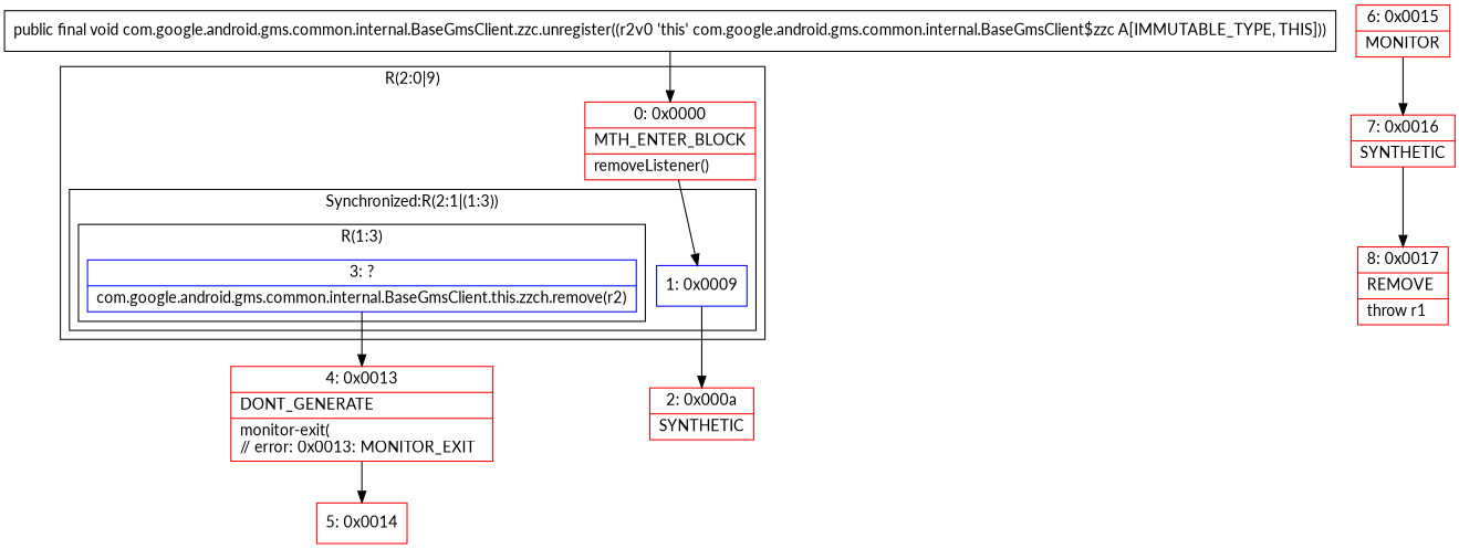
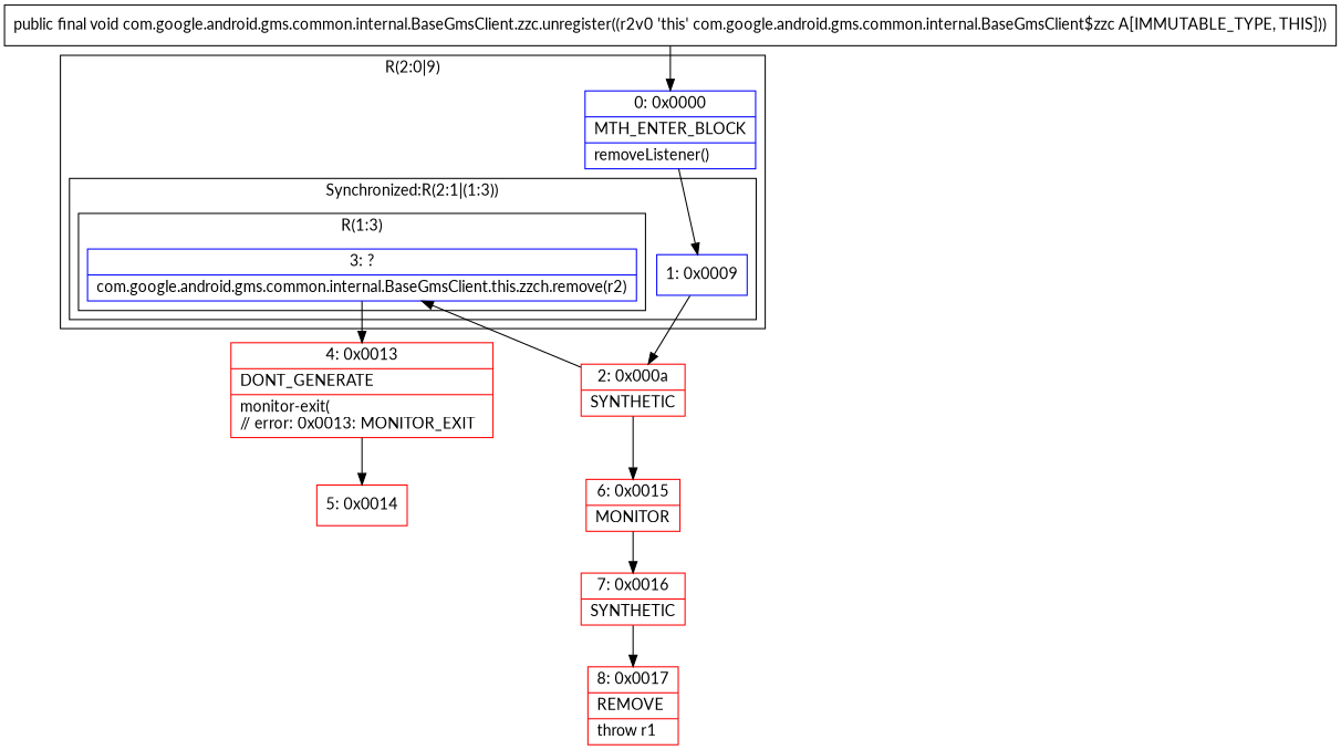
  digraph {
    fontname=Lato
    node [color=red fontname=Lato shape=record]
    edge [fontname=Lato]
    n1 [color=blue label="{3\:\ ?|com.google.android.gms.common.internal.BaseGmsClient.this.zzch.remove(r2)\l}"]
    n2 [color=blue label="{1\:\ 0x0009}"]
-   n3 [label="{0\:\ 0x0000|MTH_ENTER_BLOCK\l|removeListener()\l}"]
+   n3 [color=blue label="{0\:\ 0x0000|MTH_ENTER_BLOCK\l|removeListener()\l}"]
    n4 [label="{4\:\ 0x0013|DONT_GENERATE\l|monitor\-exit(\l\/\/ error: 0x0013: MONITOR_EXIT  \l}"]
    n5 [label="{2\:\ 0x000a|SYNTHETIC\l}"]
    n6 [label="{6\:\ 0x0015|MONITOR\l}"]
    n7 [label="{5\:\ 0x0014}"]
    n8 [label="{7\:\ 0x0016|SYNTHETIC\l}"]
    n9 [label="{8\:\ 0x0017|REMOVE\l|throw r1\l}"]
    n10 [label="{public final void com.google.android.gms.common.internal.BaseGmsClient.zzc.unregister((r2v0 'this' com.google.android.gms.common.internal.BaseGmsClient$zzc A[IMMUTABLE_TYPE, THIS])) }" color=""]
    subgraph cluster_1 {
      label="R(2:0|9)"
      n3
      subgraph cluster_2 {
        label="Synchronized:R(2:1|(1:3))"
        n2
        subgraph cluster_3 {
          label="R(1:3)"
          n1
        }
      }
    }
    n1 -> n4
    n2 -> n5
    n3 -> n2
    n4 -> n7
+   n5 -> n1
+   n5 -> n6
    n6 -> n8
    n8 -> n9
    n10 -> n3
  }
